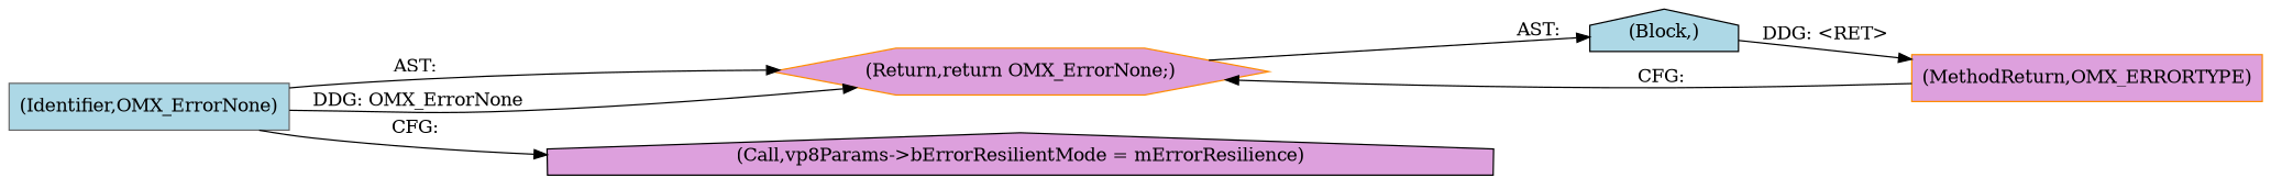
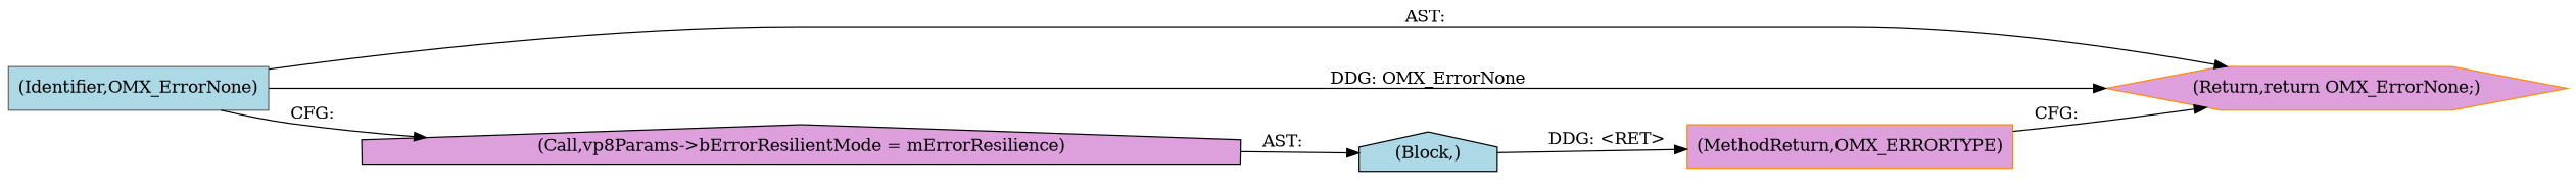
  digraph {
    rankdir=LR
    node [color=darkorange fillcolor=plum shape=house style=filled]
    n1 [label="(Return,return OMX_ErrorNone;)" shape=hexagon]
    n2 [color=black fillcolor=lightblue label="(Block,)"]
    n3 [color=gray40 fillcolor=lightblue label="(Identifier,OMX_ErrorNone)" shape=box]
    n4 [color=black label="(Call,vp8Params->bErrorResilientMode = mErrorResilience)"]
    n5 [label="(MethodReturn,OMX_ERRORTYPE)" shape=box]
-   n1 -> n2 [label="AST: "]
+   n4 -> n2 [label="AST: "]
    n2 -> n5 [label="DDG: <RET>"]
    n3 -> n1 [label="AST: "]
    n3 -> n1 [label="DDG: OMX_ErrorNone"]
    n3 -> n4 [label="CFG: "]
    n5 -> n1 [label="CFG: "]
  }
